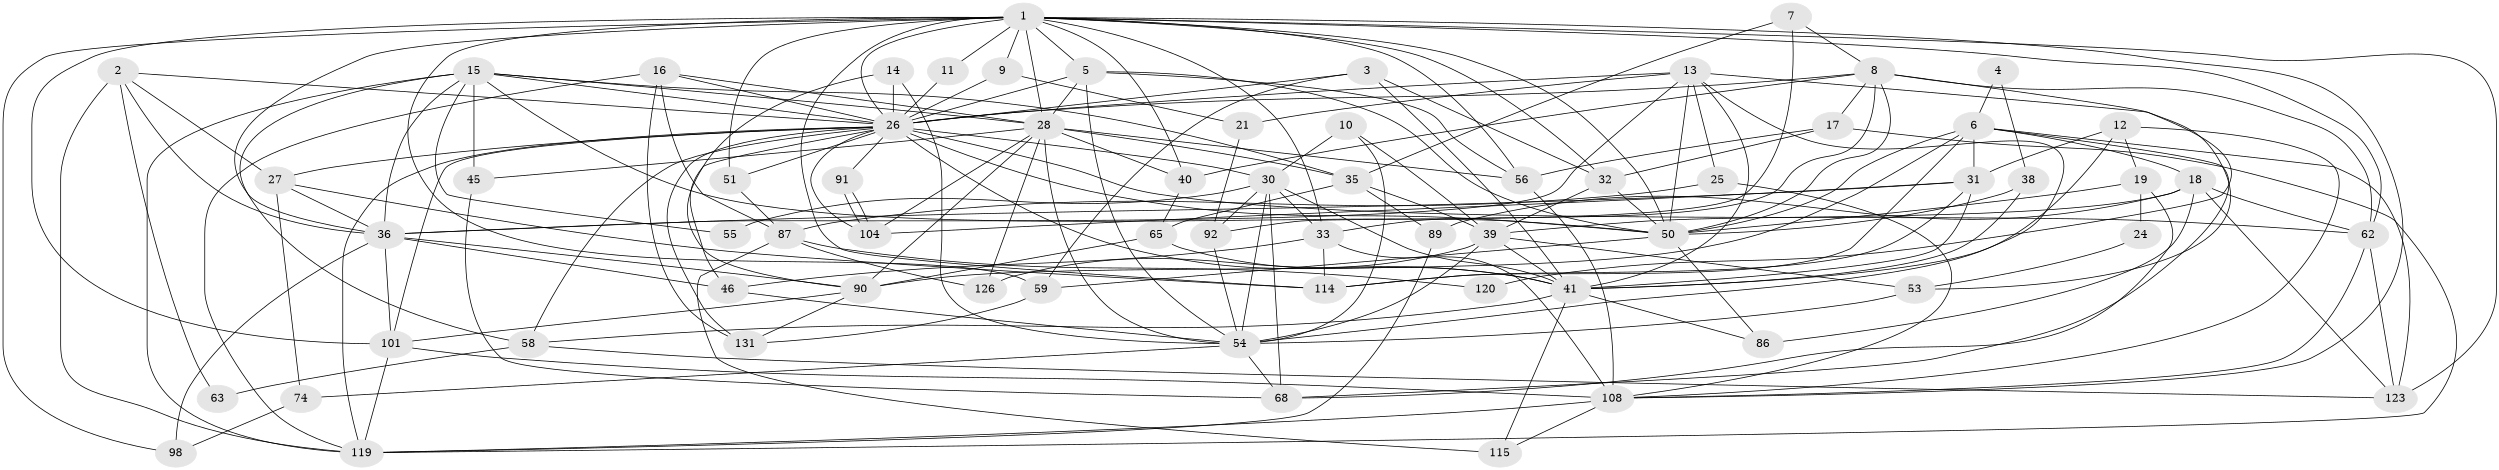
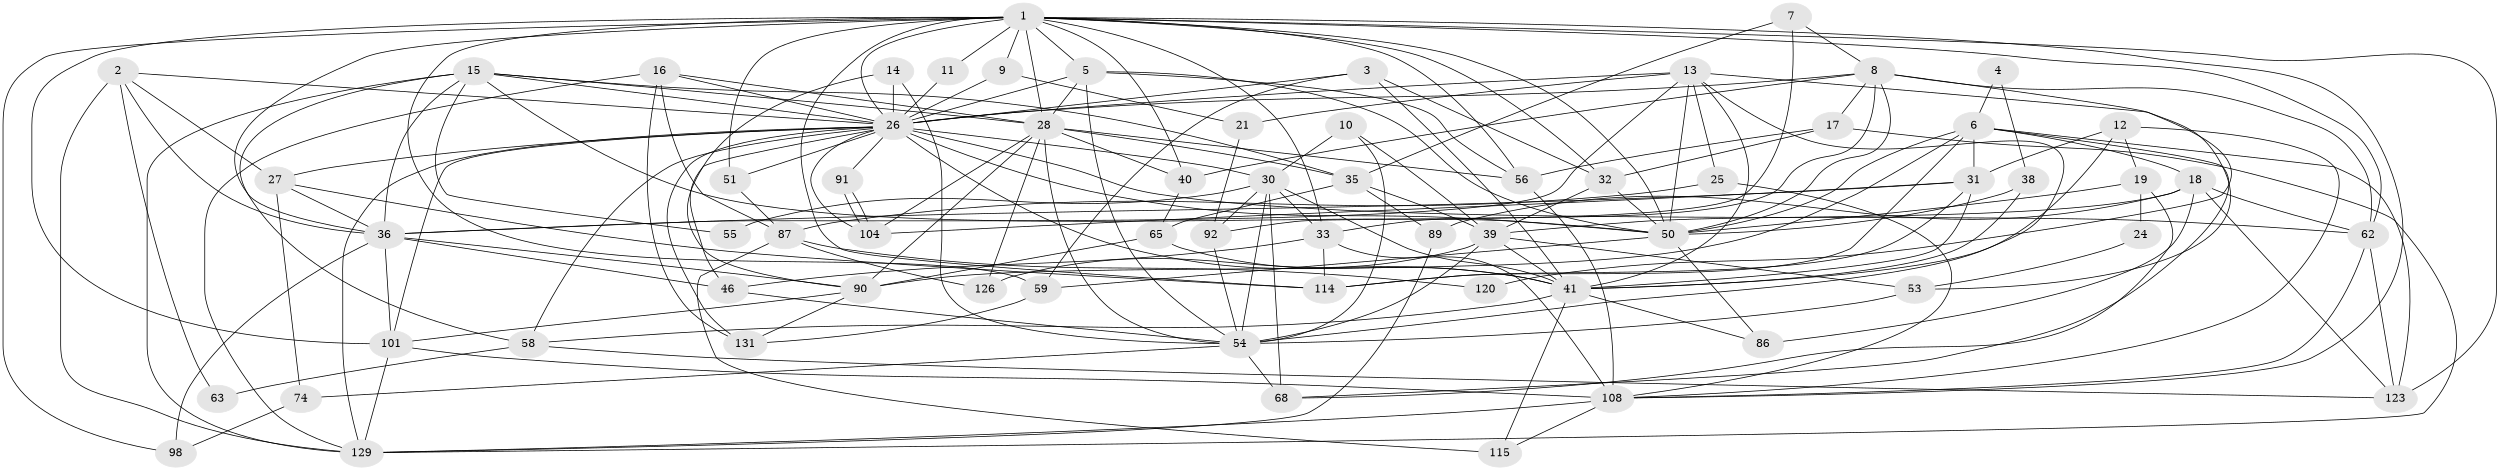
  graph {
    node [color=gray90 style=filled]
    1 [super="+47+97+81+23"]
    5 [super="+84+20"]
    9
    11
    26 [super="+64+110+34+49"]
    28 [super="+67"]
    32 [super="+70"]
    33 [super="+72+88"]
    36 [super="+79+44+128"]
    40 [super="+106+75"]
    50 [super="+78+124"]
    51
    56 [super="+107"]
    59
    62 [super="+125"]
    98
    101 [super="+133"]
    108 [super="+121"]
    114 [super="+116"]
    123
    54 [super="+136+82+83"]
    21
    27
-   119 [super="+122"]
+   119 [super="+122" label=129]
    41 [super="+69+103"]
    30 [super="+48"]
    104 [super="+127"]
    58 [super="+73"]
    131
    46 [super="+113"]
    91
    90 [super="+130+109+102"]
    35 [super="+61"]
-   45
    126
    39 [super="+43"]
    65
    86
    87 [super="+129"]
    115
    2 [super="+22"]
    63
    74 [super="+96"]
    3
    6 [super="+94"]
    18 [super="+29+71"]
    31 [super="+57"]
    68
    4
    38
    89
    8 [super="+100"]
    17 [super="+66"]
    120
    7
    n56 [label=92 super="+134"]
    55
    10
    53
    12 [super="+118"]
    19
    24
    13 [super="+93"]
    25 [super="+60"]
    14 [super="+76"]
    15 [super="+135+111"]
    16 [super="+77"]
    1 -- 5
    1 -- 9
    1 -- 11 [weight=2]
    1 -- 26
    1 -- 28
    1 -- 32
    1 -- 33
    1 -- 36
    1 -- 40
    1 -- 50
    1 -- 51
    1 -- 56
    1 -- 59
    1 -- 62
    1 -- 98
    1 -- 101
    1 -- 108
    1 -- 114
    1 -- 123
    5 -- 26 [weight=2]
    5 -- 28
    5 -- 50
    5 -- 56
    5 -- 54
    9 -- 26
    9 -- 21
    11 -- 26
    26 -- 50
    26 -- 51
    26 -- 62 [weight=2]
    26 -- 101
    26 -- 27
    26 -- 119
    26 -- 41
    26 -- 30
    26 -- 104
    26 -- 58
    26 -- 131
    26 -- 46
    26 -- 91
    28 -- 40 [weight=2]
    28 -- 56
    28 -- 54
    28 -- 104
    28 -- 90
    28 -- 35
-   28 -- 45
    28 -- 126
    32 -- 50
    32 -- 39
    33 -- 108
    33 -- 114
    33 -- 46
    36 -- 98
    36 -- 101
    36 -- 46
    36 -- 90
    40 -- 65
    50 -- 59
    50 -- 86
    51 -- 87
    56 -- 108
    59 -- 131
    62 -- 108
    62 -- 123
    101 -- 108
    101 -- 119
    108 -- 119
    108 -- 115
    54 -- 74
    54 -- 68
    21 -- n56
    27 -- 36
    27 -- 114
    27 -- 74
    41 -- 58
    41 -- 86 [weight=2]
    41 -- 115
    30 -- 33
    30 -- 54
    30 -- 41
    30 -- 68
    30 -- n56
    30 -- 55
    58 -- 123
    58 -- 63
    46 -- 54
    91 -- 104
    91 -- 104
    90 -- 101
    90 -- 131
    35 -- 39 [weight=2]
    35 -- 65
    35 -- 89
-   45 -- 68
    39 -- 54
    39 -- 41
    39 -- 126
    39 -- 53
    65 -- 41
    65 -- 90
    87 -- 126
    87 -- 115
    87 -- 120
    2 -- 26
    2 -- 36
    2 -- 27
    2 -- 119
    2 -- 63
    74 -- 98
    3 -- 26
    3 -- 32
    3 -- 59
    3 -- 41
    6 -- 50
    6 -- 114
    6 -- 123
    6 -- 90 [weight=2]
    6 -- 18
    6 -- 31
    6 -- 68
    18 -- 62
    18 -- 123
    18 -- 39
    18 -- 86
    18 -- 89
    31 -- 36
    31 -- 114
    31 -- 41
    31 -- 104 [weight=2]
    4 -- 6
    4 -- 38
    38 -- 50
    38 -- 41
    89 -- 119
    8 -- 26
    8 -- 33 [weight=2]
    8 -- 40
    8 -- 50
    8 -- 62
    8 -- 17
    8 -- 120
    17 -- 32
    17 -- 56
    17 -- 119
    7 -- 35
    7 -- 8
    7 -- n56
    n56 -- 54
    10 -- 54
    10 -- 30
    10 -- 39
    53 -- 54 [weight=2]
    12 -- 108
    12 -- 41
    12 -- 31
    12 -- 19
    19 -- 50
    19 -- 68
    19 -- 24
    24 -- 53
    13 -- 26
    13 -- 36
    13 -- 50
    13 -- 54
    13 -- 21
    13 -- 41
    13 -- 53
    13 -- 25
    25 -- 108
    25 -- 87
    14 -- 26 [weight=2]
    14 -- 54
    14 -- 90
    15 -- 26
    15 -- 28
    15 -- 36
    15 -- 50
    15 -- 119
    15 -- 58
    15 -- 35
-   15 -- 45
    15 -- 55
    16 -- 26
    16 -- 28
    16 -- 119
    16 -- 131
    16 -- 87
  }
